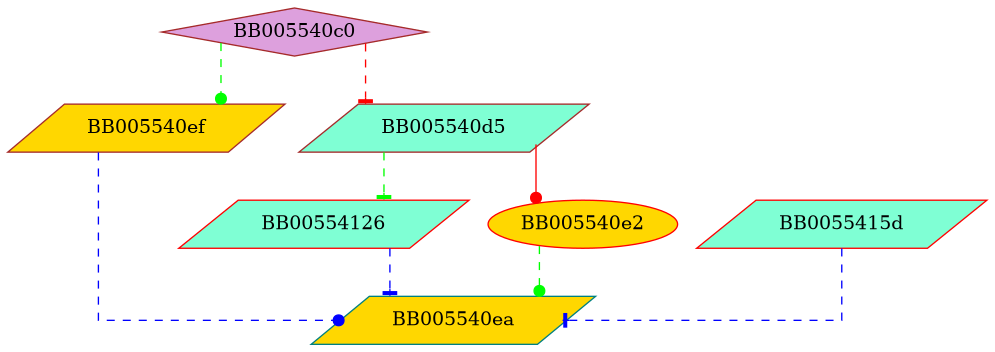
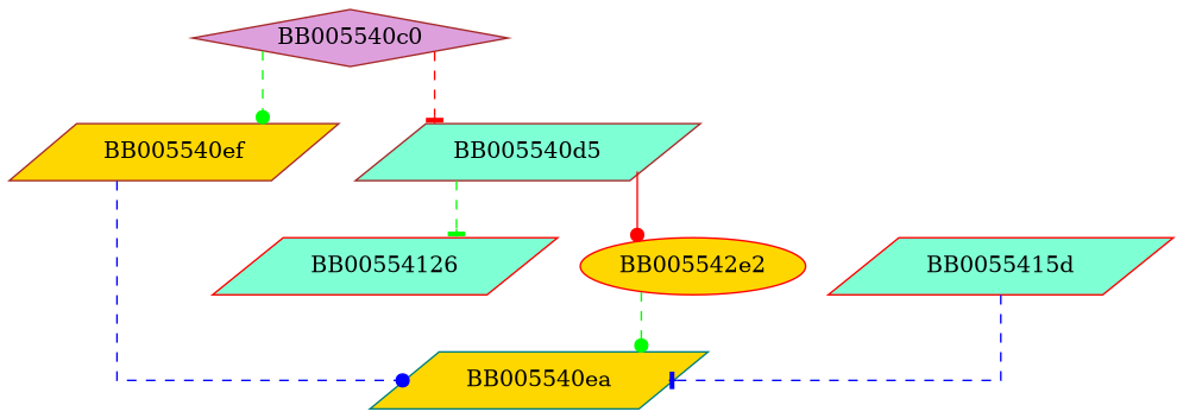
  digraph {
    splines=ortho
    node [color=brown fillcolor=gold shape=parallelogram style=filled]
    edge [arrowhead=dot color=green style=dashed]
    BB005540c0 [fillcolor=plum shape=diamond]
    BB005540ef
    BB005540d5 [fillcolor=aquamarine]
    BB005540ea [color=teal]
    BB00554126 [color=red fillcolor=aquamarine]
-   BB005540e2 [color=red shape=ellipse]
+   BB005540e2 [color=red shape=ellipse label=BB005542e2]
    BB0055415d [color=red fillcolor=aquamarine]
    BB005540c0 -> BB005540ef
    BB005540c0 -> BB005540d5 [arrowhead=tee color=red]
    BB005540ef -> BB005540ea [color=blue]
    BB005540d5 -> BB00554126 [arrowhead=tee]
    BB005540d5 -> BB005540e2 [color=red style=solid]
-   BB00554126 -> BB005540ea [arrowhead=tee color=blue]
    BB005540e2 -> BB005540ea
    BB0055415d -> BB005540ea [arrowhead=tee color=blue]
  }
